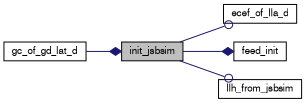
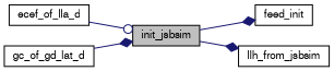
  digraph {
    rankdir=LR
    node [color=black fillcolor=white fontname=FreeSans fontsize=10 shape=record style=filled]
    edge [arrowhead=odot color=midnightblue fontname=FreeSans fontsize=10 labelfontname=FreeSans labelfontsize=10 style=solid]
    n1 [fillcolor=grey75 fontcolor=black height=0.2 label=init_jsbsim width=0.4]
    n2 [height=0.2 label=ecef_of_lla_d width=0.4]
    n3 [height=0.2 label=feed_init width=0.4]
    n4 [height=0.2 label=llh_from_jsbsim width=0.4]
    n5 [height=0.2 label=gc_of_gd_lat_d width=0.4]
-   n1 -> n2
+   n2 -> n1
    n1 -> n3 [arrowhead=diamond]
-   n1 -> n4
+   n1 -> n4 [arrowhead=diamond]
    n5 -> n1 [arrowhead=diamond]
  }
